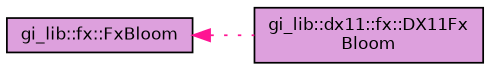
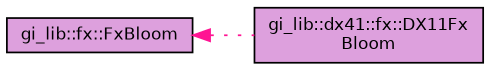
  digraph {
    rankdir=LR
    node [color=black fillcolor=plum fontname=Helvetica fontsize=10 shape=record style=filled]
    n1 [height=0.2 label="gi_lib::fx::FxBloom" width=0.4]
-   n2 [height=0.2 label="gi_lib::dx11::fx::DX11Fx\lBloom" width=0.4]
+   n2 [height=0.2 label="gi_lib::dx41::fx::DX11Fx\lBloom" width=0.4]
    n1 -> n2 [color=deeppink dir=back fontname=Helvetica fontsize=10 labelfontname=Helvetica labelfontsize=10 style=dotted]
  }
